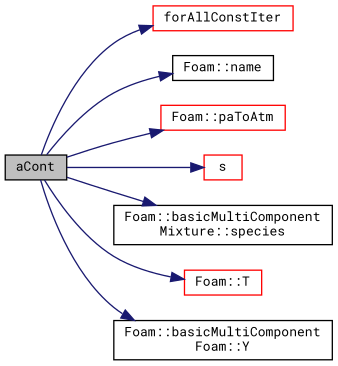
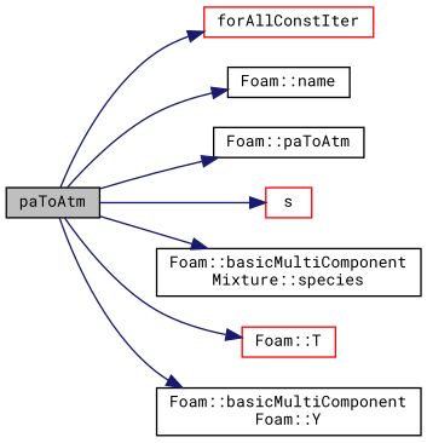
  digraph {
    fontname="Roboto Mono"
    rankdir=LR
    node [color=black fontname="Roboto Mono" fontsize=10 shape=record]
    edge [color=midnightblue fontname="Roboto Mono" fontsize=10 labelfontname=Helvetica labelfontsize=10 style=solid]
-   n1 [fillcolor=grey75 fontcolor=black height=0.2 label=aCont style=filled width=0.4]
+   n1 [fillcolor=grey75 fontcolor=black height=0.2 label=paToAtm style=filled width=0.4]
    n2 [color=red height=0.2 label=forAllConstIter width=0.4]
    n3 [height=0.2 label="Foam::name" width=0.4]
-   n4 [color=red height=0.2 label="Foam::paToAtm" width=0.4]
+   n4 [height=0.2 label="Foam::paToAtm" width=0.4]
    n5 [color=red height=0.2 label=s width=0.4]
    n6 [height=0.2 label="Foam::basicMultiComponent\lMixture::species" width=0.4]
    n7 [color=red height=0.2 label="Foam::T" width=0.4]
    n8 [height=0.2 label="Foam::basicMultiComponent\lFoam::Y" width=0.4]
    n1 -> n2
    n1 -> n3
    n1 -> n4
    n1 -> n5
    n1 -> n6
    n1 -> n7
    n1 -> n8
  }
